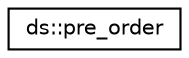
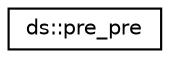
  digraph {
    rankdir=LR
-   n1 [color=black fillcolor=white fontname=Helvetica fontsize=10 height=0.2 label="ds::pre_order" shape=box style=filled width=0.4]
+   n1 [color=black fillcolor=white fontname=Helvetica fontsize=10 height=0.2 label="ds::pre_pre" shape=box style=filled width=0.4]
  }
